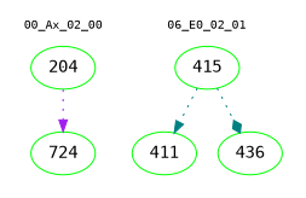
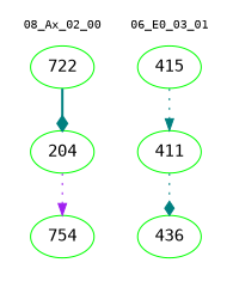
  digraph {
    fontname="DejaVu Sans Mono"
    node [color=green fontname="DejaVu Sans Mono"]
    edge [arrowhead=diamond color=teal fontname="DejaVu Sans Mono" style=dotted]
+   n1 [label=722]
    n2 [label=204]
-   n3 [label=724]
+   n3 [label=754]
    n4 [label=415]
    n5 [label=411]
    n6 [label=436]
    subgraph cluster_1 {
      color=white
      fontsize=10
-     label="00_Ax_02_00"
+     label="08_Ax_02_00"
+     n1
      n2
      n3
    }
    subgraph cluster_2 {
      color=white
      fontsize=10
-     label="06_E0_02_01"
+     label="06_E0_03_01"
      n4
      n5
      n6
    }
+   n1 -> n2 [style=bold]
    n2 -> n3 [arrowhead=normal color=purple]
    n4 -> n5 [arrowhead=normal]
-   n4 -> n6
+   n5 -> n6
  }
